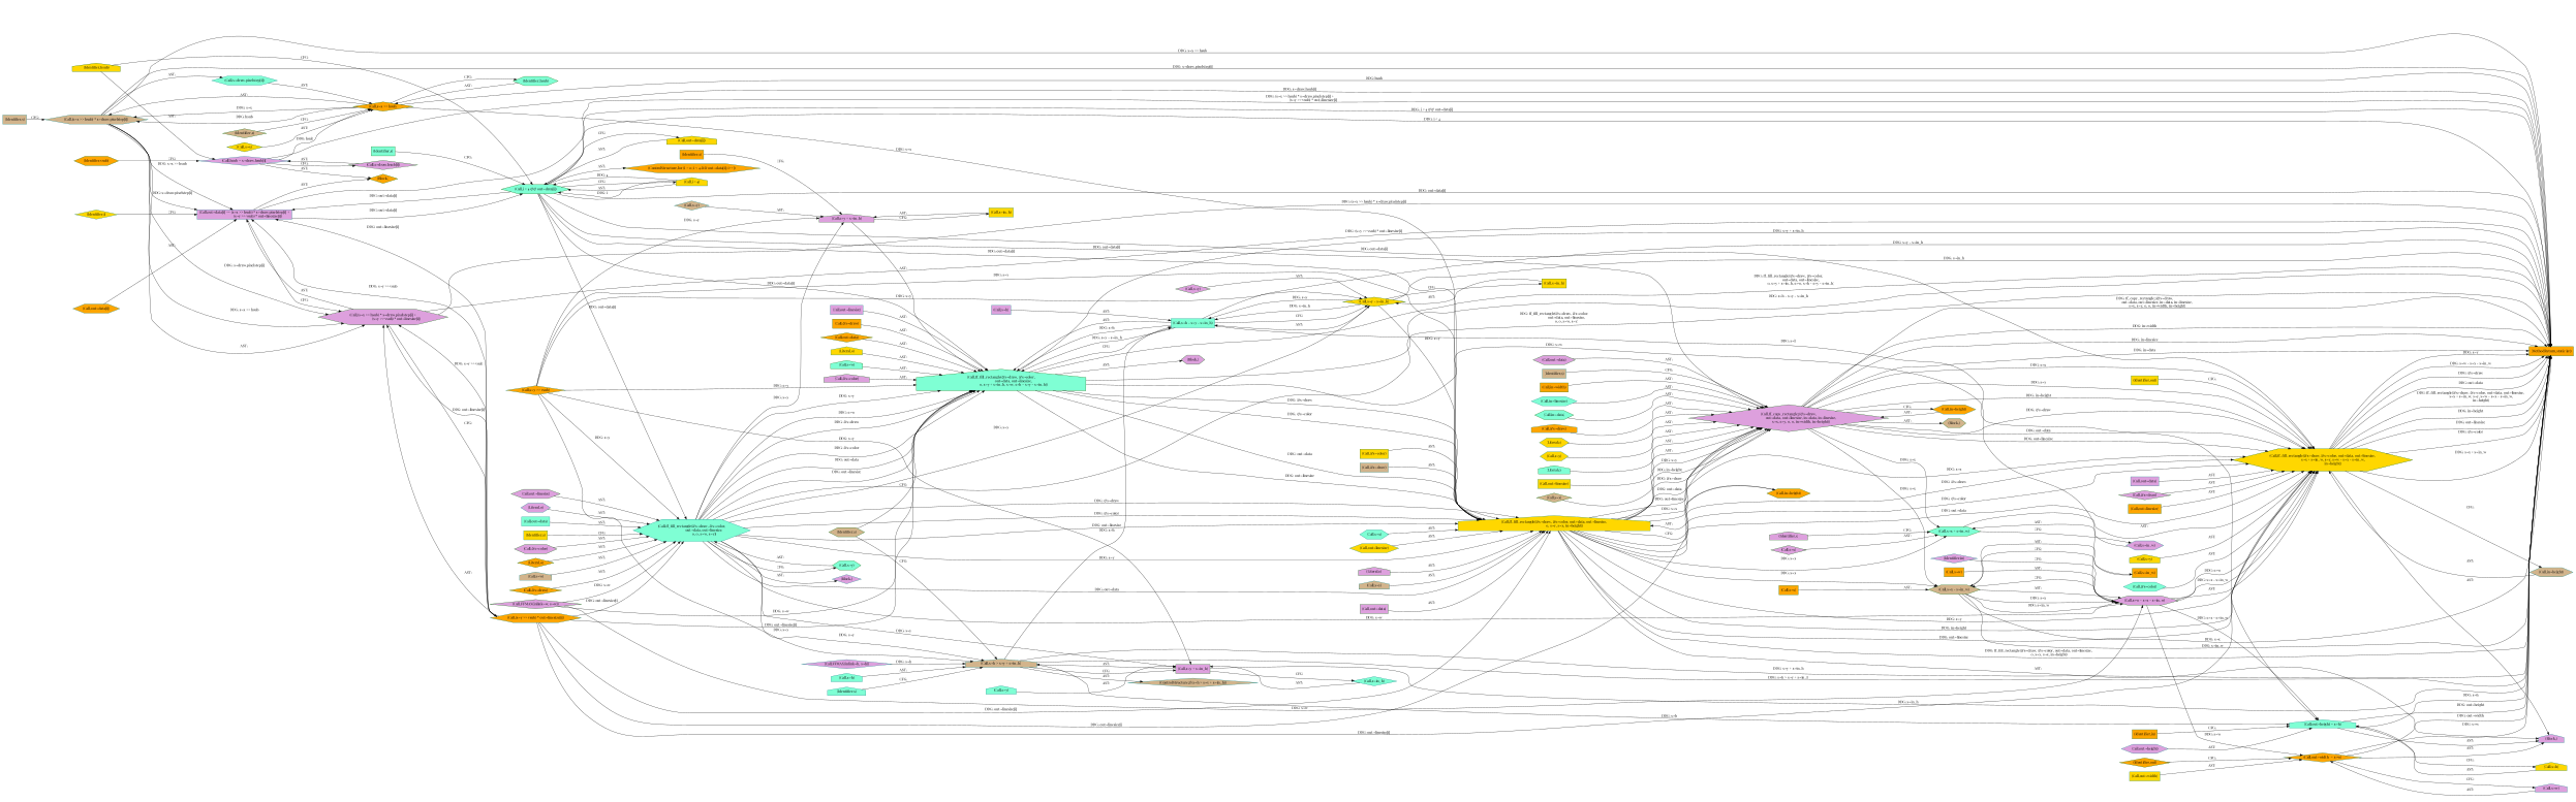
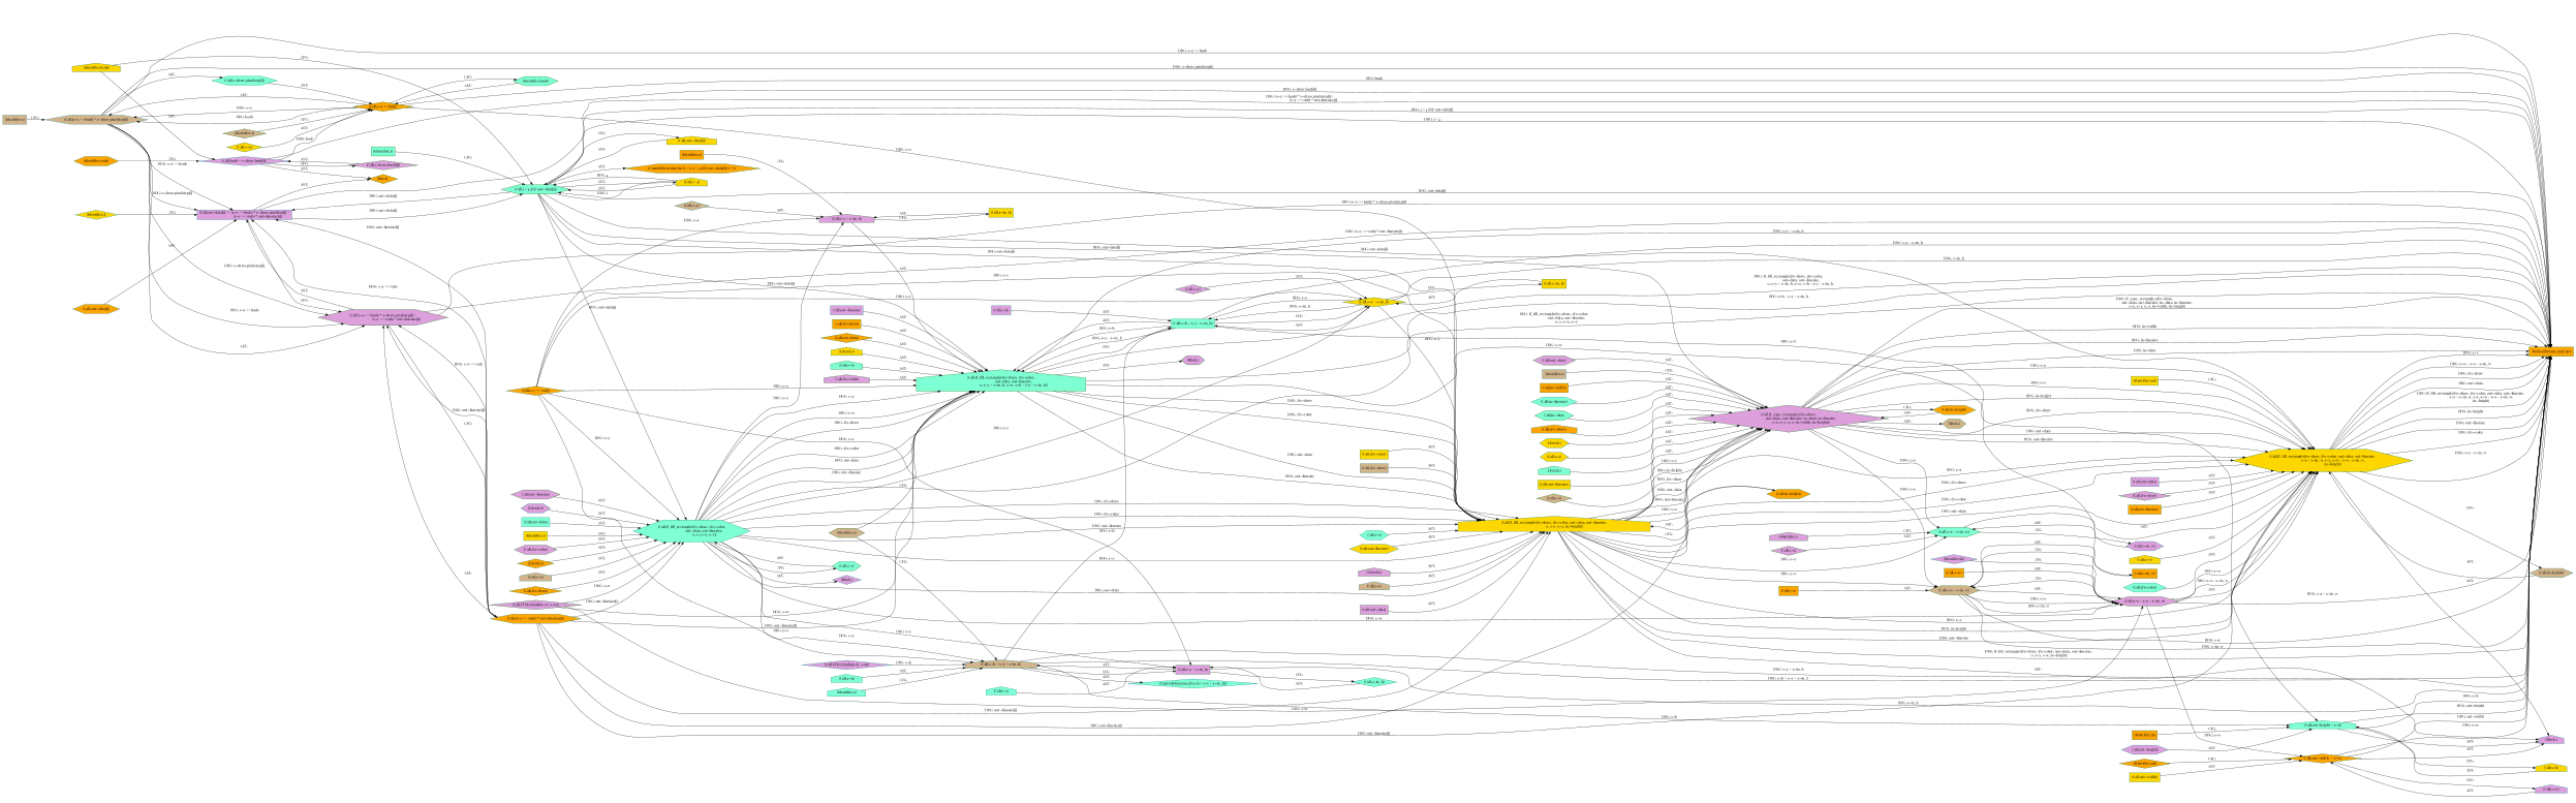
  digraph {
    fontname="Playfair Display"
    rankdir=LR
    node [color=teal fillcolor=plum fontname="Playfair Display" shape=hexagon style=filled]
    edge [fontname="Playfair Display"]
    n1 [fillcolor=tan label="(Call,(s->x >> hsub) * s->draw.pixelstep[i])"]
    n2 [label="(Call,out->data[i] -= (s->x >> hsub) * s->draw.pixelstep[i] +\n                            (s->y >> vsub) * out->linesize[i])" shape=box]
    n3 [color=darkgreen label="(Call,(s->x >> hsub) * s->draw.pixelstep[i] +\n                            (s->y >> vsub) * out->linesize[i])"]
    n4 [fillcolor=aquamarine label="(Call,s->draw.pixelstep[i])"]
    n5 [color=darkgreen fillcolor=orange label="(MethodReturn,static int)" shape=box]
    n6 [color=darkgreen fillcolor=orange label="(Block,)" shape=diamond]
    n7 [color=darkgreen fillcolor=aquamarine label="(Call,i < 4 && out->data[i])"]
    n8 [fillcolor=orange label="(Call,(s->y >> vsub) * out->linesize[i])"]
    n9 [color=darkgreen fillcolor=orange label="(Call,s->x >> hsub)" shape=diamond]
    n10 [fillcolor=gold label="(Call,ff_fill_rectangle(&s->draw, &s->color, out->data, out->linesize,\n                      0, s->y, s->x, in->height))" shape=house]
    n11 [color=darkgreen fillcolor=aquamarine label="(Identifier,hsub)"]
    n12 [color=darkgreen label="(Call,ff_copy_rectangle2(&s->draw,\n                          out->data, out->linesize, in->data, in->linesize,\n                          s->x, s->y, 0, 0, in->width, in->height))" shape=diamond]
    n13 [color=darkgreen fillcolor=gold label="(Call,ff_fill_rectangle(&s->draw, &s->color, out->data, out->linesize,\n                      s->x + s->in_w, s->y, s->w - s->x - s->in_w,\n                      in->height))"]
    n14 [color=darkgreen fillcolor=aquamarine label="(Call,s->x + s->in_w)"]
    n15 [color=darkgreen fillcolor=tan label="(Call,s->x - s->in_w)"]
    n16 [label="(Block,)" shape=house]
    n17 [color=darkgreen fillcolor=orange label="(Call,in->height)"]
    n18 [label="(Call,hsub = s->draw.hsub[i])" shape=diamond]
    n19 [color=darkgreen label="(Call,s->draw.hsub[i])" shape=diamond]
    n20 [fillcolor=aquamarine label="(Call,ff_fill_rectangle(&s->draw, &s->color,\n                          out->data, out->linesize,\n                          0, 0, s->w, s->y))"]
    n21 [color=darkgreen fillcolor=aquamarine label="(Call,ff_fill_rectangle(&s->draw, &s->color,\n                          out->data, out->linesize,\n                          0, s->y + s->in_h, s->w, s->h - s->y - s->in_h))" shape=house]
    n22 [color=darkgreen fillcolor=gold label="(Call,out->data[i])" shape=house]
    n23 [fillcolor=orange label="(ControlStructure,for (i = 0; i < 4 && out->data[i]; i++))"]
    n24 [fillcolor=gold label="(Call,i < 4)" shape=house]
    n25 [fillcolor=tan label="(Call,s->h > s->y + s->in_h)" shape=house]
    n26 [color=darkgreen label="(Call,s->w - s->x - s->in_w)"]
    n27 [color=darkgreen label="(Call,s->y + s->in_h)" shape=box]
    n28 [color=darkgreen label="(Call,s->y + s->in_h)" shape=house]
    n29 [color=darkgreen fillcolor=gold label="(Call,s->y - s->in_h)" shape=diamond]
    n30 [color=darkgreen fillcolor=aquamarine label="(Call,s->y)"]
    n31 [label="(Block,)" shape=diamond]
    n32 [fillcolor=aquamarine label="(Call,s->h - s->y - s->in_h)" shape=box]
    n33 [color=darkgreen label="(Block,)"]
    n34 [fillcolor=orange label="(Call,in->height)"]
    n35 [color=darkgreen fillcolor=tan label="(Block,)"]
    n36 [fillcolor=tan label="(Call,in->height)"]
    n37 [fillcolor=aquamarine label="(Call,out->height = s->h)" shape=house]
-   n38 [fillcolor=tan label="(ControlStructure,if (s->h > s->y + s->in_h))" shape=diamond]
+   n38 [fillcolor=aquamarine label="(ControlStructure,if (s->h > s->y + s->in_h))" shape=diamond]
    n39 [fillcolor=orange label="(Call,out->width  = s->w)" shape=diamond]
    n40 [fillcolor=aquamarine label="(Call,s->in_h)" shape=diamond]
    n41 [fillcolor=gold label="(Call,s->in_h)" shape=box]
    n42 [color=darkgreen fillcolor=gold label="(Call,s->in_h)" shape=box]
    n43 [fillcolor=gold label="(Call,s->h)" shape=house]
    n44 [label="(Call,s->in_w)"]
    n45 [color=darkgreen fillcolor=orange label="(Call,s->in_w)" shape=box]
    n46 [label="(Call,s->w)" shape=house]
    n47 [fillcolor=aquamarine label="(Call,s->x)"]
    n48 [fillcolor=gold label="(Call,out->linesize)"]
    n49 [color=darkgreen fillcolor=gold label="(Identifier,hsub)" shape=house]
    n50 [color=darkgreen label="(Literal,0)" shape=house]
    n51 [fillcolor=gold label="(Call,out->width)" shape=box]
    n52 [fillcolor=tan label="(Identifier,s)" shape=box]
    n53 [fillcolor=tan label="(Identifier,s)" shape=box]
    n54 [label="(Call,out->linesize)" shape=box]
    n55 [label="(Identifier,in)" shape=diamond]
    n56 [fillcolor=gold label="(Identifier,out)" shape=box]
    n57 [color=darkgreen fillcolor=orange label="(Call,in->width)" shape=box]
    n58 [label="(Literal,0)"]
    n59 [fillcolor=aquamarine label="(Call,s->y)" shape=house]
    n60 [fillcolor=aquamarine label="(Call,in->linesize)"]
    n61 [fillcolor=tan label="(Call,s->y)" shape=house]
    n62 [fillcolor=aquamarine label="(Call,out->data)" shape=box]
    n63 [fillcolor=aquamarine label="(Identifier,s)" shape=house]
    n64 [fillcolor=orange label="(Call,out->data[i])"]
    n65 [fillcolor=gold label="(Identifier,i)" shape=diamond]
    n66 [color=darkgreen fillcolor=orange label="(Call,&s->draw)" shape=box]
    n67 [fillcolor=gold label="(Identifier,s)" shape=box]
    n68 [label="(Call,out->data)" shape=box]
    n69 [color=darkgreen fillcolor=orange label="(Call,out->data)" shape=diamond]
    n70 [color=darkgreen fillcolor=aquamarine label="(Call,in->data)"]
    n71 [color=darkgreen label="(Call,&s->color)"]
    n72 [color=darkgreen label="(Identifier,s)" shape=house]
    n73 [fillcolor=orange label="(Call,&s->draw)" shape=house]
    n74 [fillcolor=gold label="(Literal,0)"]
    n75 [fillcolor=gold label="(Call,s->y)"]
    n76 [color=darkgreen fillcolor=orange label="(Literal,0)" shape=diamond]
    n77 [color=darkgreen fillcolor=orange label="(Identifier,out)" shape=diamond]
    n78 [fillcolor=orange label="(Call,s->y >> vsub)" shape=diamond]
    n79 [color=darkgreen fillcolor=aquamarine label="(Literal,0)" shape=house]
    n80 [fillcolor=gold label="(Call,out->linesize)" shape=box]
    n81 [color=darkgreen label="(Call,s->x)" shape=diamond]
    n82 [color=darkgreen label="(Call,s->y)" shape=diamond]
    n83 [fillcolor=gold label="(Literal,0)" shape=house]
    n84 [color=darkgreen fillcolor=tan label="(Identifier,s)"]
    n85 [color=darkgreen fillcolor=tan label="(Call,s->x)" shape=diamond]
    n86 [label="(Call,FFMAX(inlink->h, s->h))" shape=diamond]
    n87 [fillcolor=tan label="(Call,s->w)" shape=house]
    n88 [fillcolor=aquamarine label="(Call,s->h)" shape=house]
    n89 [color=darkgreen fillcolor=orange label="(Identifier,vsub)"]
    n90 [fillcolor=tan label="(Call,s->y)" shape=diamond]
    n91 [color=darkgreen label="(Call,FFMAX(inlink->w, s->w))" shape=diamond]
    n92 [color=darkgreen label="(Call,out->data)" shape=box]
    n93 [color=darkgreen label="(Call,out->data)"]
    n94 [color=darkgreen fillcolor=aquamarine label="(Identifier,s)" shape=box]
    n95 [color=darkgreen label="(Call,&s->draw)" shape=diamond]
    n96 [color=darkgreen fillcolor=aquamarine label="(Call,s->w)" shape=house]
    n97 [color=darkgreen fillcolor=orange label="(Call,&s->draw)" shape=diamond]
    n98 [fillcolor=orange label="(Identifier,in)" shape=box]
    n99 [color=darkgreen label="(Call,&s->color)" shape=house]
    n100 [color=darkgreen fillcolor=orange label="(Call,out->linesize)" shape=box]
    n101 [color=darkgreen fillcolor=gold label="(Call,&s->color)" shape=box]
    n102 [fillcolor=tan label="(Call,&s->draw)" shape=box]
    n103 [color=darkgreen fillcolor=gold label="(Call,s->y)" shape=house]
    n104 [fillcolor=aquamarine label="(Call,&s->color)"]
    n105 [fillcolor=orange label="(Call,s->w)" shape=box]
    n106 [color=darkgreen fillcolor=tan label="(Identifier,s)" shape=diamond]
    n107 [color=darkgreen fillcolor=gold label="(Call,s->x)" shape=diamond]
    n108 [color=darkgreen label="(Call,out->linesize)"]
    n109 [fillcolor=orange label="(Identifier,s)" shape=box]
    n110 [label="(Call,out->height)"]
    n111 [label="(Call,s->h)" shape=box]
    n112 [color=darkgreen fillcolor=orange label="(Call,s->x)" shape=box]
    n1 -> n2 [label="DDG: s->x >> hsub"]
    n1 -> n2 [label="DDG: s->draw.pixelstep[i]"]
    n1 -> n3 [label="AST: "]
    n1 -> n3 [label="DDG: s->x >> hsub"]
    n1 -> n3 [label="DDG: s->draw.pixelstep[i]"]
    n1 -> n4 [label="AST: "]
    n1 -> n5 [label="DDG: s->x >> hsub"]
    n1 -> n5 [label="DDG: s->draw.pixelstep[i]"]
    n2 -> n3 [label="CFG: "]
    n2 -> n5 [label="DDG: (s->x >> hsub) * s->draw.pixelstep[i] +\n                            (s->y >> vsub) * out->linesize[i]"]
    n2 -> n6 [label="AST: "]
    n2 -> n7 [label="DDG: out->data[i]"]
    n3 -> n2 [label="AST: "]
    n3 -> n5 [label="DDG: (s->x >> hsub) * s->draw.pixelstep[i]"]
    n3 -> n5 [label="DDG: (s->y >> vsub) * out->linesize[i]"]
    n3 -> n8 [label="CFG: "]
    n4 -> n9 [label="AST: "]
    n7 -> n2 [label="DDG: out->data[i]"]
    n7 -> n5 [label="DDG: i < 4 && out->data[i]"]
    n7 -> n5 [label="DDG: i < 4"]
    n7 -> n5 [label="DDG: out->data[i]"]
    n7 -> n10 [label="DDG: out->data[i]"]
    n7 -> n12 [label="DDG: out->data[i]"]
    n7 -> n13 [label="DDG: out->data[i]"]
    n7 -> n20 [label="DDG: out->data[i]"]
    n7 -> n21 [label="DDG: out->data[i]"]
    n7 -> n22 [label="CFG: "]
    n7 -> n23 [label="AST: "]
    n7 -> n24 [label="CFG: "]
    n8 -> n2 [label="DDG: s->y >> vsub"]
    n8 -> n2 [label="DDG: out->linesize[i]"]
    n8 -> n3 [label="AST: "]
    n8 -> n3 [label="DDG: s->y >> vsub"]
    n8 -> n3 [label="DDG: out->linesize[i]"]
    n8 -> n10 [label="DDG: out->linesize[i]"]
    n8 -> n12 [label="DDG: out->linesize[i]"]
    n8 -> n13 [label="DDG: out->linesize[i]"]
    n8 -> n20 [label="DDG: out->linesize[i]"]
    n8 -> n21 [label="DDG: out->linesize[i]"]
    n9 -> n1 [label="AST: "]
    n9 -> n1 [label="DDG: s->x"]
    n9 -> n1 [label="DDG: hsub"]
    n9 -> n5 [label="DDG: hsub"]
    n9 -> n10 [label="DDG: s->x"]
    n9 -> n11 [label="CFG: "]
    n10 -> n5 [label="DDG: ff_fill_rectangle(&s->draw, &s->color, out->data, out->linesize,\n                      0, s->y, s->x, in->height)"]
    n10 -> n12 [label="DDG: &s->draw"]
    n10 -> n12 [label="DDG: out->data"]
    n10 -> n12 [label="DDG: out->linesize"]
    n10 -> n12 [label="DDG: s->x"]
    n10 -> n12 [label="DDG: s->y"]
    n10 -> n12 [label="DDG: in->height"]
    n10 -> n13 [label="DDG: &s->draw"]
    n10 -> n13 [label="DDG: &s->color"]
    n10 -> n13 [label="DDG: out->data"]
    n10 -> n13 [label="DDG: out->linesize"]
    n10 -> n13 [label="DDG: s->x"]
    n10 -> n13 [label="DDG: s->y"]
    n10 -> n13 [label="DDG: in->height"]
    n10 -> n14 [label="DDG: s->x"]
    n10 -> n15 [label="DDG: s->x"]
    n10 -> n16 [label="AST: "]
    n10 -> n17 [label="CFG: "]
    n11 -> n9 [label="AST: "]
    n12 -> n5 [label="DDG: ff_copy_rectangle2(&s->draw,\n                          out->data, out->linesize, in->data, in->linesize,\n                          s->x, s->y, 0, 0, in->width, in->height)"]
    n12 -> n5 [label="DDG: in->width"]
    n12 -> n5 [label="DDG: in->linesize"]
    n12 -> n5 [label="DDG: in->data"]
    n12 -> n13 [label="DDG: &s->draw"]
    n12 -> n13 [label="DDG: out->data"]
    n12 -> n13 [label="DDG: out->linesize"]
    n12 -> n13 [label="DDG: s->x"]
    n12 -> n13 [label="DDG: s->y"]
    n12 -> n13 [label="DDG: in->height"]
    n12 -> n14 [label="DDG: s->x"]
    n12 -> n15 [label="DDG: s->x"]
    n12 -> n34 [label="CFG: "]
    n12 -> n35 [label="AST: "]
    n13 -> n5 [label="DDG: &s->color"]
    n13 -> n5 [label="DDG: s->x + s->in_w"]
    n13 -> n5 [label="DDG: s->y"]
    n13 -> n5 [label="DDG: s->w - s->x - s->in_w"]
    n13 -> n5 [label="DDG: &s->draw"]
    n13 -> n5 [label="DDG: out->data"]
    n13 -> n5 [label="DDG: ff_fill_rectangle(&s->draw, &s->color, out->data, out->linesize,\n                      s->x + s->in_w, s->y, s->w - s->x - s->in_w,\n                      in->height)"]
    n13 -> n5 [label="DDG: in->height"]
    n13 -> n5 [label="DDG: out->linesize"]
    n13 -> n16 [label="AST: "]
    n13 -> n36 [label="CFG: "]
    n14 -> n13 [label="AST: "]
    n14 -> n44 [label="CFG: "]
    n15 -> n5 [label="DDG: s->x"]
    n15 -> n5 [label="DDG: s->in_w"]
    n15 -> n26 [label="AST: "]
    n15 -> n26 [label="DDG: s->x"]
    n15 -> n26 [label="DDG: s->in_w"]
    n15 -> n45 [label="CFG: "]
    n17 -> n10 [label="AST: "]
    n18 -> n5 [label="DDG: s->draw.hsub[i]"]
    n18 -> n6 [label="AST: "]
    n18 -> n9 [label="DDG: hsub"]
    n18 -> n19 [label="CFG: "]
    n19 -> n18 [label="AST: "]
    n20 -> n5 [label="DDG: ff_fill_rectangle(&s->draw, &s->color,\n                          out->data, out->linesize,\n                          0, 0, s->w, s->y)"]
    n20 -> n10 [label="DDG: &s->draw"]
    n20 -> n10 [label="DDG: &s->color"]
    n20 -> n10 [label="DDG: out->data"]
    n20 -> n10 [label="DDG: out->linesize"]
    n20 -> n10 [label="DDG: s->y"]
    n20 -> n21 [label="DDG: &s->draw"]
    n20 -> n21 [label="DDG: &s->color"]
    n20 -> n21 [label="DDG: out->data"]
    n20 -> n21 [label="DDG: out->linesize"]
    n20 -> n21 [label="DDG: s->y"]
    n20 -> n21 [label="DDG: s->w"]
    n20 -> n25 [label="DDG: s->y"]
    n20 -> n26 [label="DDG: s->w"]
    n20 -> n27 [label="DDG: s->y"]
    n20 -> n28 [label="DDG: s->y"]
    n20 -> n29 [label="DDG: s->y"]
    n20 -> n30 [label="CFG: "]
    n20 -> n31 [label="AST: "]
    n21 -> n5 [label="DDG: s->h - s->y - s->in_h"]
    n21 -> n5 [label="DDG: s->y + s->in_h"]
    n21 -> n5 [label="DDG: ff_fill_rectangle(&s->draw, &s->color,\n                          out->data, out->linesize,\n                          0, s->y + s->in_h, s->w, s->h - s->y - s->in_h)"]
    n21 -> n10 [label="DDG: &s->draw"]
    n21 -> n10 [label="DDG: &s->color"]
    n21 -> n10 [label="DDG: out->data"]
    n21 -> n10 [label="DDG: out->linesize"]
    n21 -> n26 [label="DDG: s->w"]
    n21 -> n32 [label="CFG: "]
    n21 -> n33 [label="AST: "]
    n22 -> n7 [label="AST: "]
    n24 -> n7 [label="AST: "]
    n24 -> n7 [label="DDG: i"]
    n24 -> n7 [label="DDG: 4"]
    n25 -> n5 [label="DDG: s->y + s->in_h"]
    n25 -> n5 [label="DDG: s->h > s->y + s->in_h"]
    n25 -> n27 [label="CFG: "]
    n25 -> n32 [label="DDG: s->h"]
    n25 -> n37 [label="DDG: s->h"]
    n25 -> n38 [label="AST: "]
-   n26 -> n37 [label="DDG: s->x - s->in_w"]
+   n26 -> n5 [label="DDG: s->x - s->in_w"]
    n26 -> n13 [label="AST: "]
    n26 -> n13 [label="DDG: s->w"]
    n26 -> n13 [label="DDG: s->x - s->in_w"]
    n26 -> n15 [label="CFG: "]
    n26 -> n39 [label="DDG: s->w"]
    n27 -> n5 [label="DDG: s->in_h"]
    n27 -> n25 [label="AST: "]
    n27 -> n40 [label="CFG: "]
    n28 -> n21 [label="AST: "]
    n28 -> n41 [label="CFG: "]
    n29 -> n5 [label="DDG: s->in_h"]
    n29 -> n10 [label="DDG: s->y"]
    n29 -> n32 [label="AST: "]
    n29 -> n32 [label="DDG: s->y"]
    n29 -> n32 [label="DDG: s->in_h"]
    n29 -> n42 [label="CFG: "]
    n30 -> n20 [label="AST: "]
    n32 -> n5 [label="DDG: s->y - s->in_h"]
    n32 -> n21 [label="AST: "]
    n32 -> n21 [label="DDG: s->h"]
    n32 -> n21 [label="DDG: s->y - s->in_h"]
    n32 -> n29 [label="CFG: "]
    n32 -> n37 [label="DDG: s->h"]
    n34 -> n12 [label="AST: "]
    n36 -> n13 [label="AST: "]
    n37 -> n5 [label="DDG: out->height"]
    n37 -> n5 [label="DDG: s->h"]
    n37 -> n16 [label="AST: "]
    n37 -> n43 [label="CFG: "]
    n39 -> n5 [label="DDG: s->w"]
    n39 -> n5 [label="DDG: out->width"]
    n39 -> n16 [label="AST: "]
    n39 -> n46 [label="CFG: "]
    n40 -> n27 [label="AST: "]
    n41 -> n28 [label="AST: "]
    n42 -> n29 [label="AST: "]
    n43 -> n37 [label="AST: "]
    n44 -> n14 [label="AST: "]
    n45 -> n15 [label="AST: "]
    n46 -> n39 [label="AST: "]
    n47 -> n10 [label="AST: "]
    n48 -> n10 [label="AST: "]
    n49 -> n7 [label="CFG: "]
    n49 -> n18 [label="AST: "]
    n50 -> n10 [label="AST: "]
    n51 -> n39 [label="AST: "]
    n52 -> n1 [label="CFG: "]
    n53 -> n12 [label="CFG: "]
    n54 -> n21 [label="AST: "]
    n55 -> n26 [label="CFG: "]
    n56 -> n13 [label="CFG: "]
    n57 -> n12 [label="AST: "]
    n58 -> n20 [label="AST: "]
    n59 -> n27 [label="AST: "]
    n60 -> n12 [label="AST: "]
    n61 -> n10 [label="AST: "]
    n62 -> n20 [label="AST: "]
    n63 -> n25 [label="CFG: "]
    n64 -> n2 [label="AST: "]
    n65 -> n2 [label="CFG: "]
    n66 -> n21 [label="AST: "]
    n67 -> n20 [label="CFG: "]
    n68 -> n13 [label="AST: "]
    n69 -> n21 [label="AST: "]
    n70 -> n12 [label="AST: "]
    n71 -> n20 [label="AST: "]
    n72 -> n14 [label="CFG: "]
    n73 -> n12 [label="AST: "]
    n74 -> n12 [label="AST: "]
    n75 -> n12 [label="AST: "]
    n76 -> n20 [label="AST: "]
    n77 -> n39 [label="CFG: "]
    n78 -> n10 [label="DDG: s->y"]
    n78 -> n20 [label="DDG: s->y"]
    n78 -> n21 [label="DDG: s->y"]
    n78 -> n25 [label="DDG: s->y"]
    n78 -> n27 [label="DDG: s->y"]
    n78 -> n28 [label="DDG: s->y"]
    n78 -> n29 [label="DDG: s->y"]
    n79 -> n12 [label="AST: "]
    n80 -> n12 [label="AST: "]
    n81 -> n14 [label="AST: "]
    n82 -> n29 [label="AST: "]
    n83 -> n21 [label="AST: "]
    n84 -> n21 [label="CFG: "]
    n84 -> n25 [label="CFG: "]
    n85 -> n12 [label="AST: "]
    n86 -> n25 [label="DDG: s->h"]
    n87 -> n20 [label="AST: "]
    n88 -> n25 [label="AST: "]
    n89 -> n18 [label="CFG: "]
    n90 -> n28 [label="AST: "]
    n91 -> n20 [label="DDG: s->w"]
    n91 -> n21 [label="DDG: s->w"]
    n91 -> n26 [label="DDG: s->w"]
    n92 -> n10 [label="AST: "]
    n93 -> n12 [label="AST: "]
    n94 -> n7 [label="CFG: "]
    n95 -> n13 [label="AST: "]
    n96 -> n21 [label="AST: "]
    n97 -> n20 [label="AST: "]
    n98 -> n37 [label="CFG: "]
    n99 -> n21 [label="AST: "]
    n100 -> n13 [label="AST: "]
    n101 -> n10 [label="AST: "]
    n102 -> n10 [label="AST: "]
    n103 -> n13 [label="AST: "]
    n104 -> n13 [label="AST: "]
    n105 -> n26 [label="AST: "]
    n106 -> n9 [label="CFG: "]
    n107 -> n9 [label="AST: "]
    n108 -> n20 [label="AST: "]
    n109 -> n28 [label="CFG: "]
    n110 -> n37 [label="AST: "]
    n111 -> n32 [label="AST: "]
    n112 -> n15 [label="AST: "]
  }
